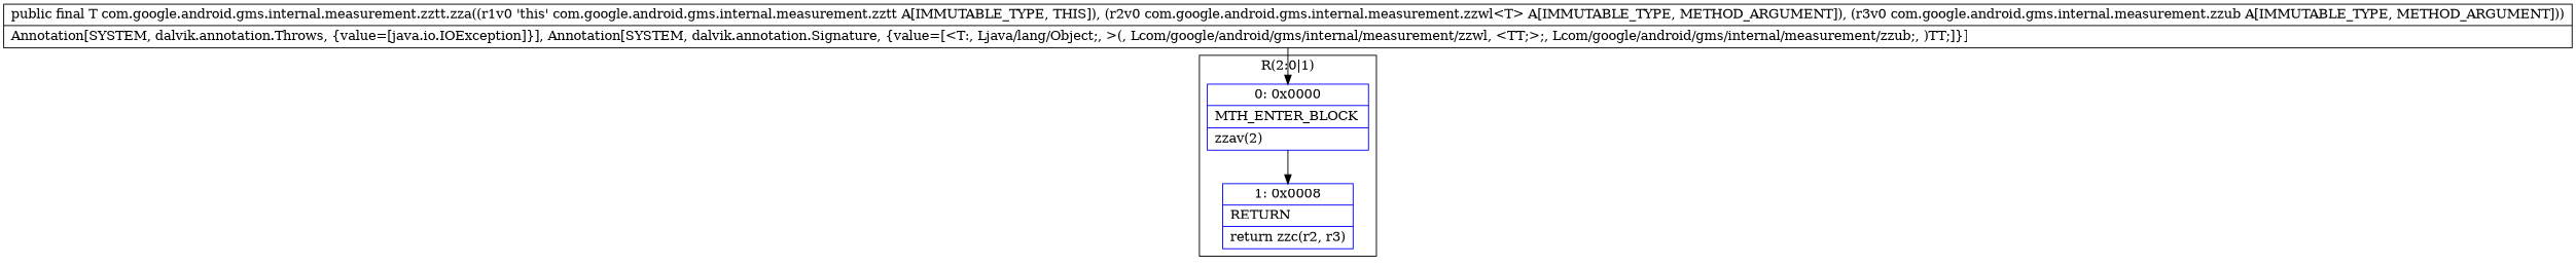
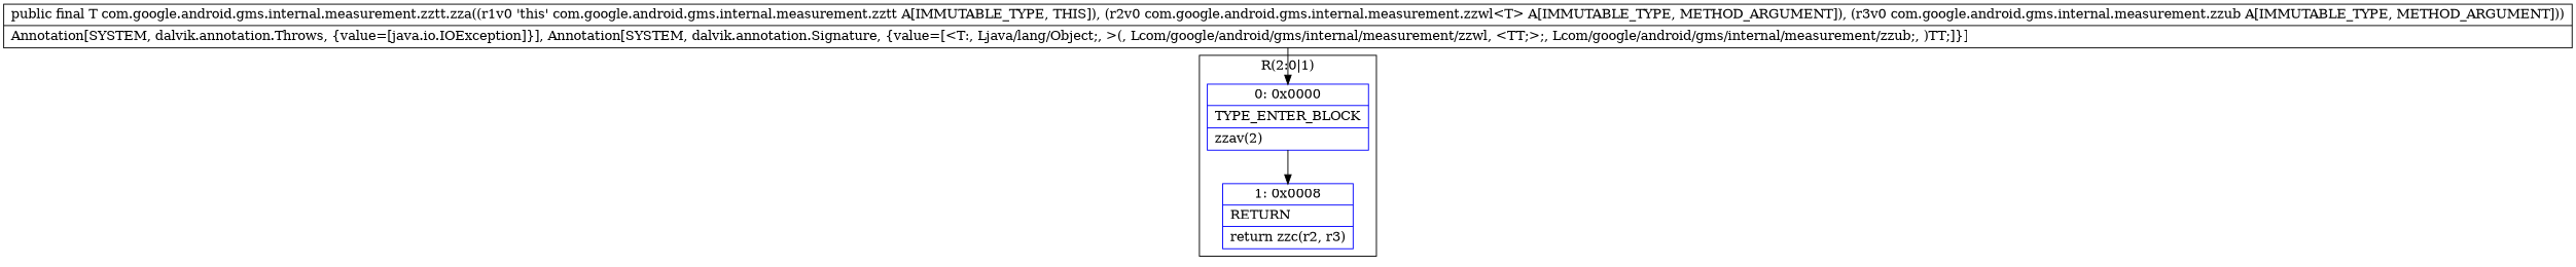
  digraph {
    node [color=blue shape=record]
-   n1 [label="{0\:\ 0x0000|MTH_ENTER_BLOCK\l|zzav(2)\l}"]
+   n1 [label="{0\:\ 0x0000|TYPE_ENTER_BLOCK\l|zzav(2)\l}"]
    n2 [label="{1\:\ 0x0008|RETURN\l|return zzc(r2, r3)\l}"]
    n3 [label="{public final T com.google.android.gms.internal.measurement.zztt.zza((r1v0 'this' com.google.android.gms.internal.measurement.zztt A[IMMUTABLE_TYPE, THIS]), (r2v0 com.google.android.gms.internal.measurement.zzwl\<T\> A[IMMUTABLE_TYPE, METHOD_ARGUMENT]), (r3v0 com.google.android.gms.internal.measurement.zzub A[IMMUTABLE_TYPE, METHOD_ARGUMENT]))  | Annotation[SYSTEM, dalvik.annotation.Throws, \{value=[java.io.IOException]\}], Annotation[SYSTEM, dalvik.annotation.Signature, \{value=[\<T:, Ljava\/lang\/Object;, \>(, Lcom\/google\/android\/gms\/internal\/measurement\/zzwl, \<TT;\>;, Lcom\/google\/android\/gms\/internal\/measurement\/zzub;, )TT;]\}]\l}" color=""]
    subgraph cluster_1 {
      label="R(2:0|1)"
      n1
      n2
    }
    n1 -> n2
    n3 -> n1
  }
